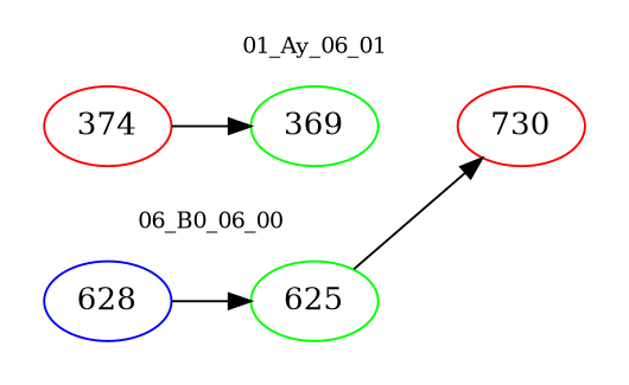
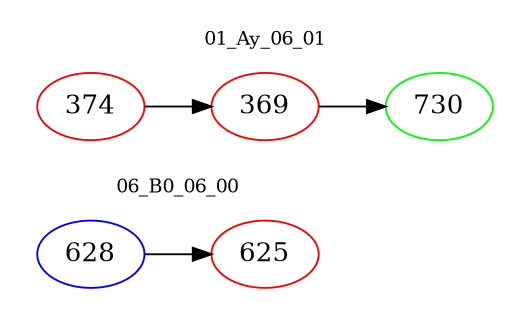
  digraph {
    rankdir=LR
    node [color=red]
    edge [color=black]
    n1 [label=374]
-   n2 [color=green label=369]
-   n3 [label=730]
+   n2 [label=369]
+   n3 [color=green label=730]
    n4 [color=blue label=628]
-   n5 [color=green label=625]
+   n5 [label=625]
    subgraph cluster_1 {
      color=white
      fontsize=10
      label="01_Ay_06_01"
      n1
      n2
      n3
    }
    subgraph cluster_2 {
      color=white
      fontsize=10
      label="06_B0_06_00"
      n4
      n5
    }
    n1 -> n2
-   n5 -> n3
+   n2 -> n3
    n4 -> n5
  }
